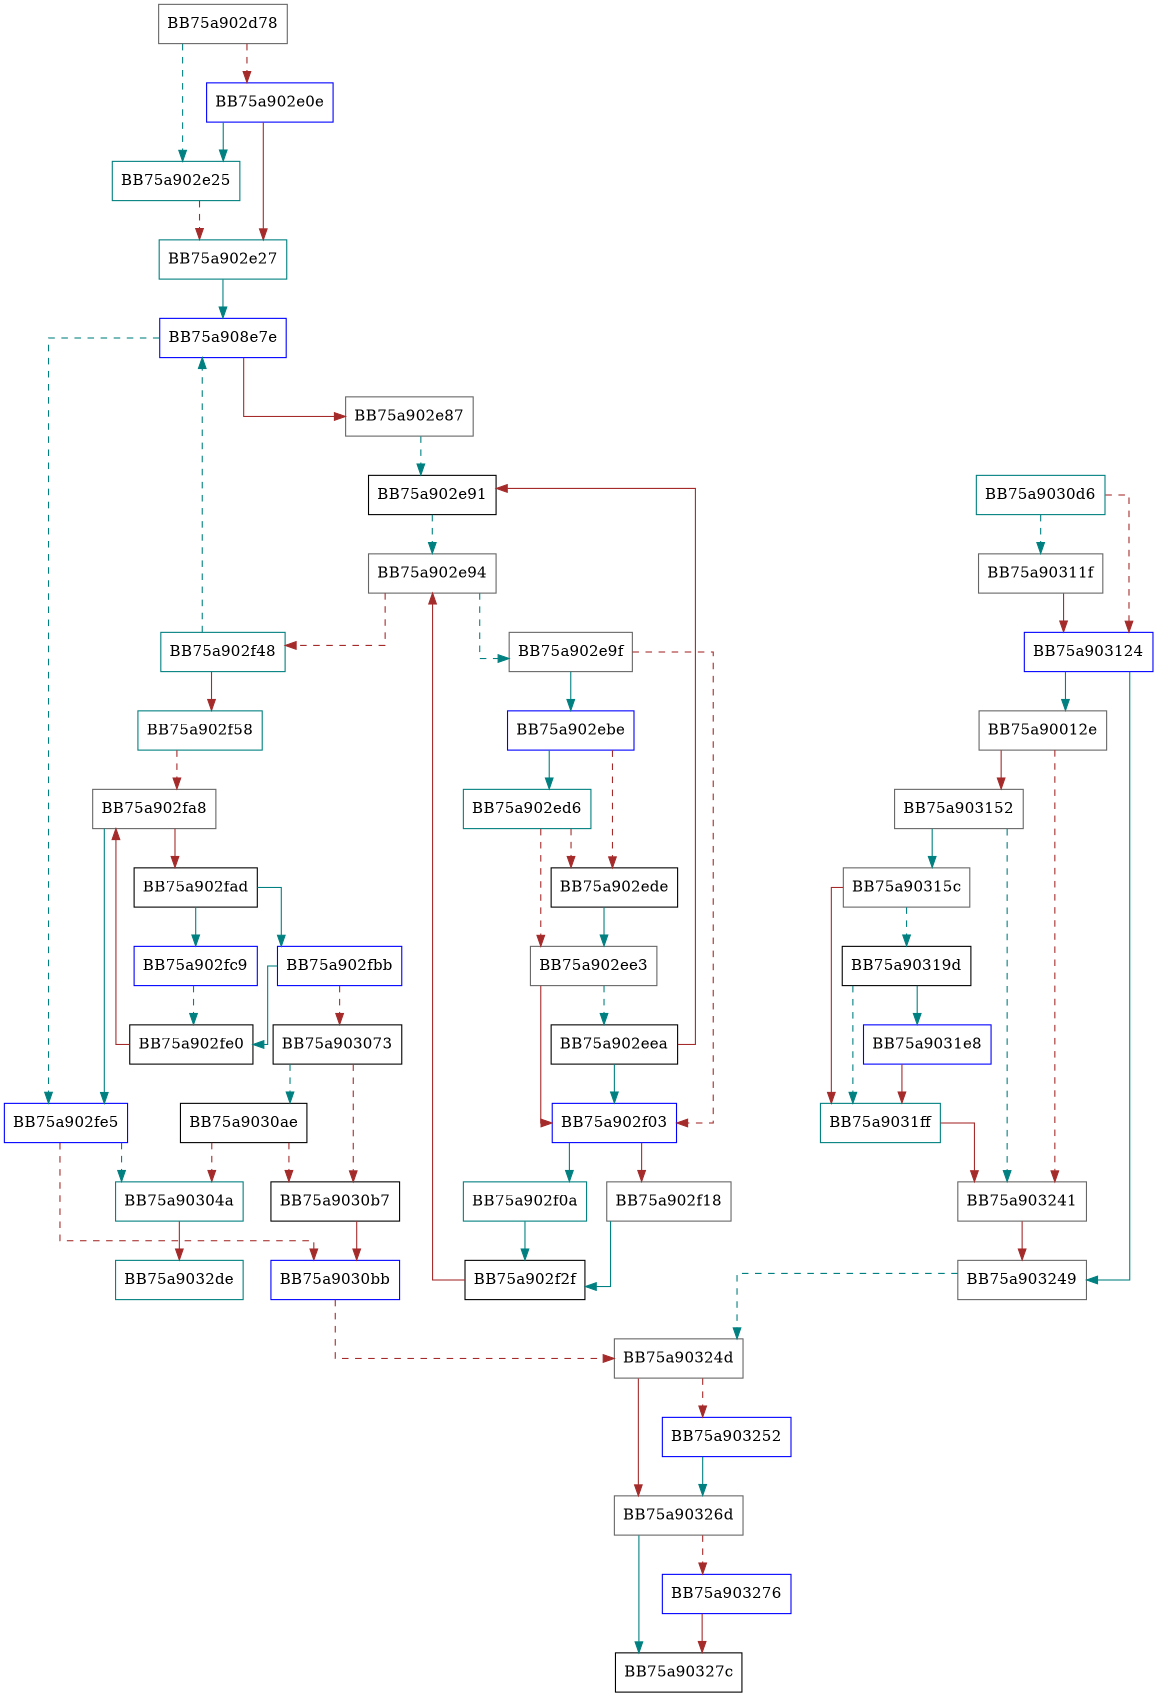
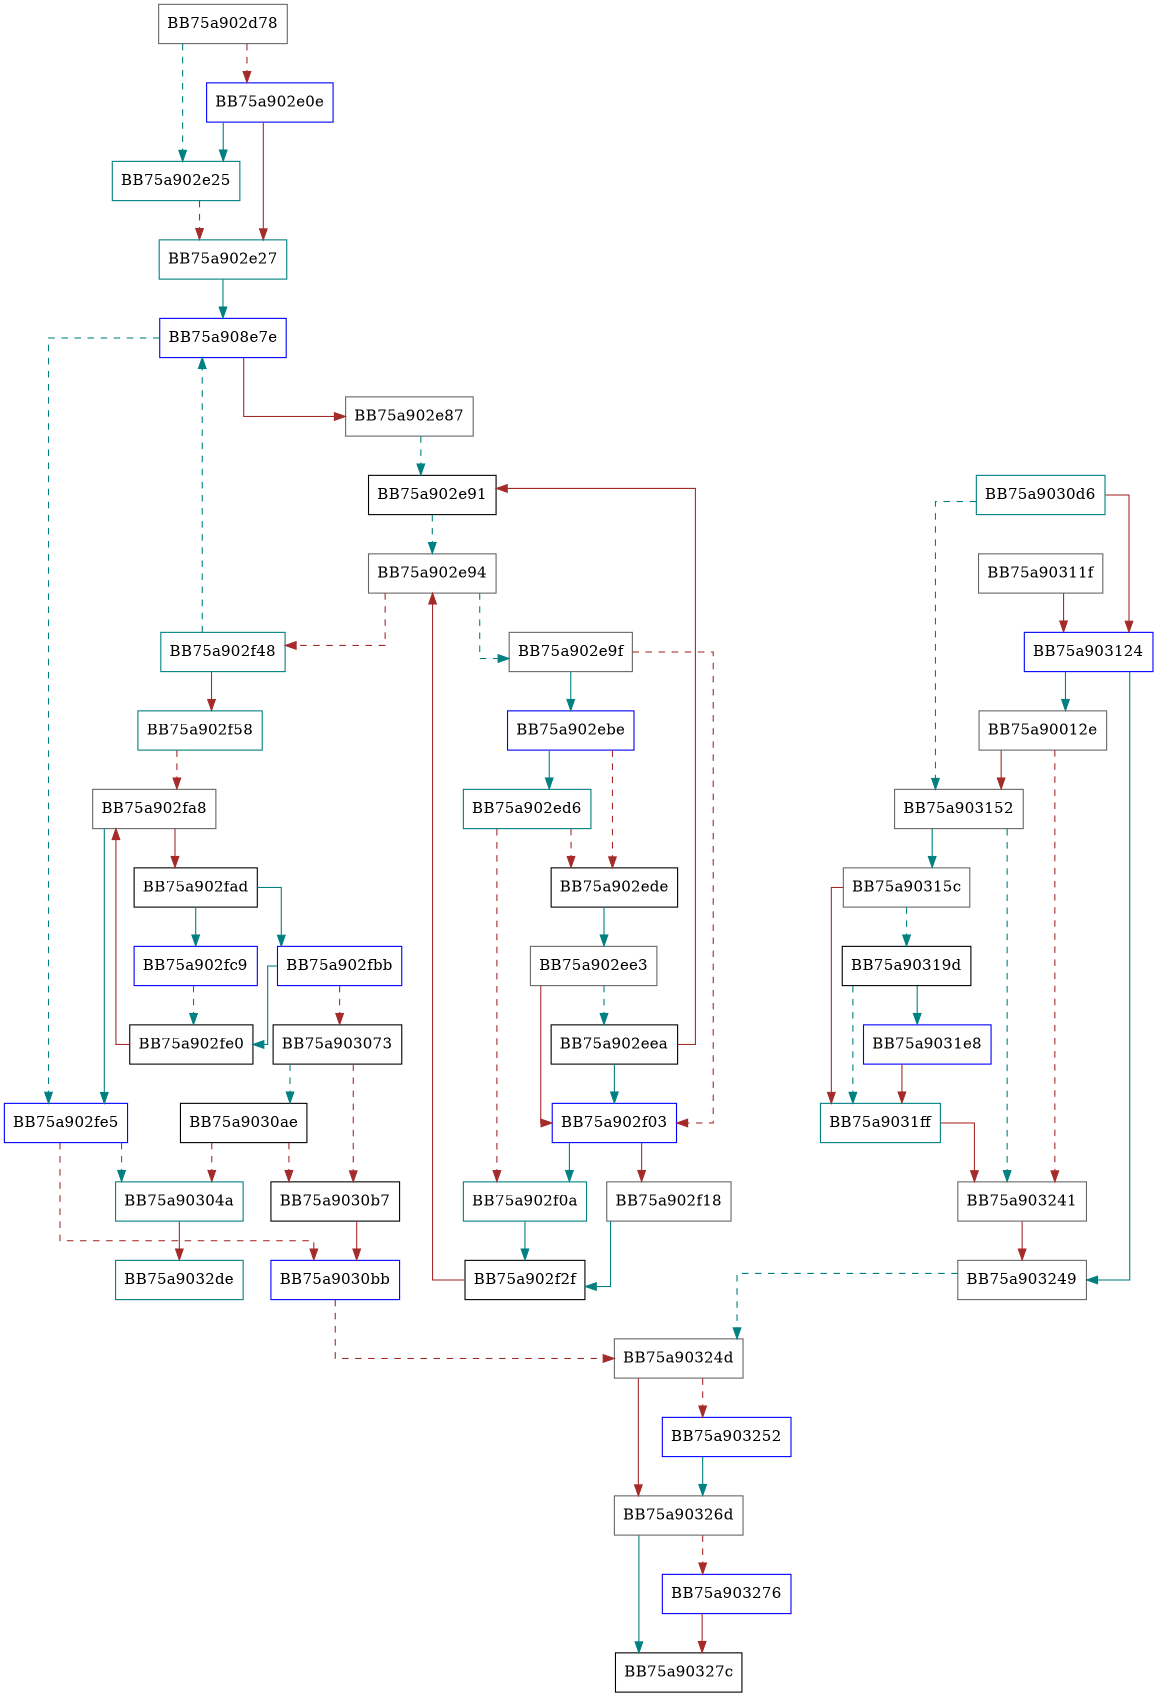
  digraph {
    splines=ortho
    node [color=gray40 shape=box]
    edge [color=brown style=solid]
    BB75a902e25 [color=teal]
    BB75a902d78
    BB75a902e0e [color=blue]
    BB75a902e27 [color=teal]
    n5 [color=blue label=BB75a908e7e]
    BB75a902fe5 [color=blue]
    BB75a902e87
    BB75a9030bb [color=blue]
    BB75a90304a [color=teal]
    BB75a902e91 [color=black]
    BB75a90324d
    BB75a9032de [color=teal]
    BB75a902e94
    BB75a902f48 [color=teal]
    BB75a902e9f
    BB75a902f58 [color=teal]
    BB75a902f03 [color=blue]
    BB75a902ebe [color=blue]
    BB75a902fa8
    BB75a902f18
    BB75a902f0a [color=teal]
    BB75a902ede [color=black]
    BB75a902ed6 [color=teal]
    BB75a902f2f [color=black]
    BB75a902ee3
    BB75a902eea [color=black]
    BB75a902fad [color=black]
    BB75a902fc9 [color=blue]
    BB75a902fbb [color=blue]
    BB75a902fe0 [color=black]
    BB75a903073 [color=black]
    BB75a90326d
    BB75a903252 [color=blue]
    BB75a9030b7 [color=black]
    BB75a9030ae [color=black]
    BB75a90327c [color=black]
    BB75a903276 [color=blue]
    BB75a903249
    BB75a9030d6 [color=teal]
    BB75a903124 [color=blue]
    BB75a90311f
    n42 [label=BB75a90012e]
    BB75a903241
    BB75a903152
    BB75a90315c
    BB75a9031ff [color=teal]
    BB75a90319d [color=black]
    BB75a9031e8 [color=blue]
    BB75a902e25 -> BB75a902e27 [style=dashed]
    BB75a902d78 -> BB75a902e25 [color=teal style=dashed]
    BB75a902d78 -> BB75a902e0e [style=dashed]
    BB75a902e0e -> BB75a902e25 [color=teal]
    BB75a902e0e -> BB75a902e27
    BB75a902e27 -> n5 [color=teal]
    n5 -> BB75a902fe5 [color=teal style=dashed]
    n5 -> BB75a902e87
    BB75a902fe5 -> BB75a9030bb [style=dashed]
    BB75a902fe5 -> BB75a90304a [color=teal style=dashed]
    BB75a902e87 -> BB75a902e91 [color=teal style=dashed]
    BB75a9030bb -> BB75a90324d [style=dashed]
    BB75a90304a -> BB75a9032de
    BB75a902e91 -> BB75a902e94 [color=teal style=dashed]
    BB75a90324d -> BB75a90326d
    BB75a90324d -> BB75a903252 [style=dashed]
    BB75a902e94 -> BB75a902f48 [style=dashed]
    BB75a902e94 -> BB75a902e9f [color=teal style=dashed]
    BB75a902f48 -> n5 [color=teal style=dashed]
    BB75a902f48 -> BB75a902f58
    BB75a902e9f -> BB75a902f03 [style=dashed]
    BB75a902e9f -> BB75a902ebe [color=teal]
    BB75a902f58 -> BB75a902fa8 [style=dashed]
    BB75a902f03 -> BB75a902f18
    BB75a902f03 -> BB75a902f0a [color=teal]
    BB75a902ebe -> BB75a902ede [style=dashed]
    BB75a902ebe -> BB75a902ed6 [color=teal]
    BB75a902fa8 -> BB75a902fe5 [color=teal]
    BB75a902fa8 -> BB75a902fad
    BB75a902f18 -> BB75a902f2f [color=teal]
    BB75a902f0a -> BB75a902f2f [color=teal]
    BB75a902ede -> BB75a902ee3 [color=teal]
    BB75a902ed6 -> BB75a902ede [style=dashed]
-   BB75a902ed6 -> BB75a902ee3 [style=dashed]
+   BB75a902ed6 -> BB75a902f0a [style=dashed]
    BB75a902f2f -> BB75a902e94
    BB75a902ee3 -> BB75a902f03
    BB75a902ee3 -> BB75a902eea [color=teal style=dashed]
    BB75a902eea -> BB75a902e91
    BB75a902eea -> BB75a902f03 [color=teal]
    BB75a902fad -> BB75a902fc9 [color=teal]
    BB75a902fad -> BB75a902fbb [color=teal]
    BB75a902fc9 -> BB75a902fe0 [color=teal style=dashed]
    BB75a902fbb -> BB75a902fe0 [color=teal]
    BB75a902fbb -> BB75a903073 [style=dashed]
    BB75a902fe0 -> BB75a902fa8
    BB75a903073 -> BB75a9030b7 [style=dashed]
    BB75a903073 -> BB75a9030ae [color=teal style=dashed]
    BB75a90326d -> BB75a90327c [color=teal]
    BB75a90326d -> BB75a903276 [style=dashed]
    BB75a903252 -> BB75a90326d [color=teal]
    BB75a9030b7 -> BB75a9030bb
    BB75a9030ae -> BB75a90304a [style=dashed]
    BB75a9030ae -> BB75a9030b7 [style=dashed]
    BB75a903276 -> BB75a90327c
    BB75a903249 -> BB75a90324d [color=teal style=dashed]
-   BB75a9030d6 -> BB75a903124 [style=dashed]
-   BB75a9030d6 -> BB75a90311f [color=teal style=dashed]
+   BB75a9030d6 -> BB75a903124
+   BB75a9030d6 -> BB75a903152 [color=teal style=dashed]
    BB75a903124 -> BB75a903249 [color=teal]
    BB75a903124 -> n42 [color=teal]
    BB75a90311f -> BB75a903124
    n42 -> BB75a903241 [style=dashed]
    n42 -> BB75a903152
    BB75a903241 -> BB75a903249
    BB75a903152 -> BB75a903241 [color=teal style=dashed]
    BB75a903152 -> BB75a90315c [color=teal]
    BB75a90315c -> BB75a9031ff
    BB75a90315c -> BB75a90319d [color=teal style=dashed]
    BB75a9031ff -> BB75a903241
    BB75a90319d -> BB75a9031ff [color=teal style=dashed]
    BB75a90319d -> BB75a9031e8 [color=teal]
    BB75a9031e8 -> BB75a9031ff
  }
